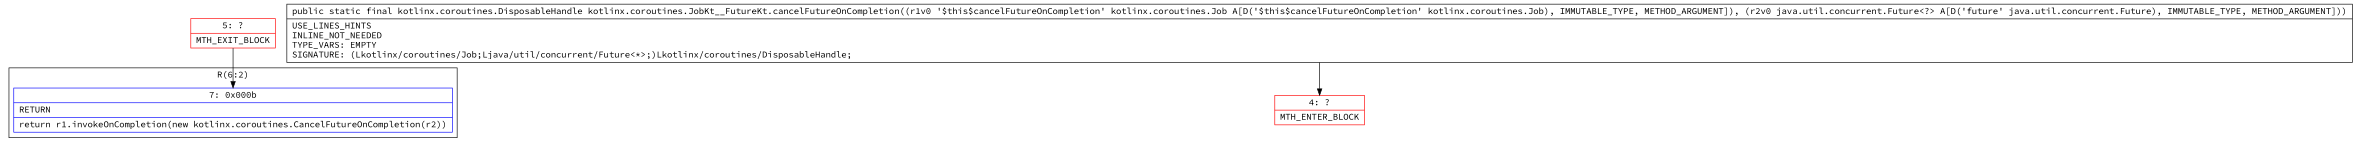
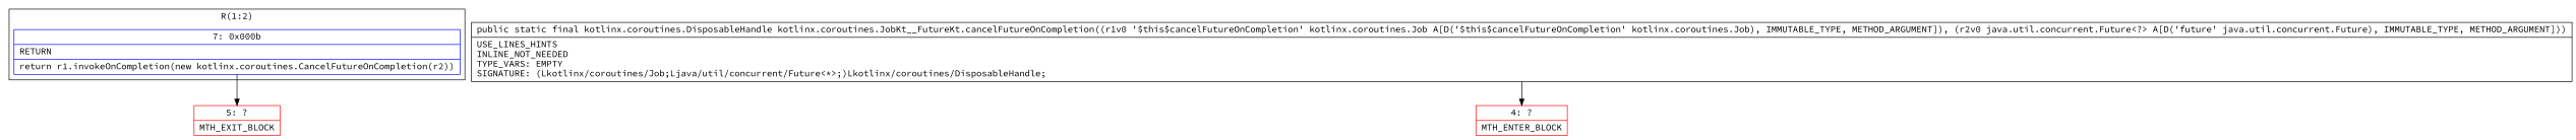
  digraph {
    fontname="Source Code Pro"
    node [color=red fontname="Source Code Pro" shape=record]
    edge [fontname="Source Code Pro"]
    n1 [color=blue label="{7\:\ 0x000b|RETURN\l|return r1.invokeOnCompletion(new kotlinx.coroutines.CancelFutureOnCompletion(r2))\l}"]
    n2 [label="{5\:\ ?|MTH_EXIT_BLOCK\l}"]
    n3 [label="{4\:\ ?|MTH_ENTER_BLOCK\l}"]
    n4 [label="{public static final kotlinx.coroutines.DisposableHandle kotlinx.coroutines.JobKt__FutureKt.cancelFutureOnCompletion((r1v0 '$this$cancelFutureOnCompletion' kotlinx.coroutines.Job A[D('$this$cancelFutureOnCompletion' kotlinx.coroutines.Job), IMMUTABLE_TYPE, METHOD_ARGUMENT]), (r2v0 java.util.concurrent.Future\<?\> A[D('future' java.util.concurrent.Future), IMMUTABLE_TYPE, METHOD_ARGUMENT]))  | USE_LINES_HINTS\lINLINE_NOT_NEEDED\lTYPE_VARS: EMPTY\lSIGNATURE: (Lkotlinx\/coroutines\/Job;Ljava\/util\/concurrent\/Future\<*\>;)Lkotlinx\/coroutines\/DisposableHandle;\l}" color=""]
    subgraph cluster_1 {
-     label="R(6:2)"
+     label="R(1:2)"
      n1
    }
-   n2 -> n1
+   n1 -> n2
    n4 -> n3
  }
